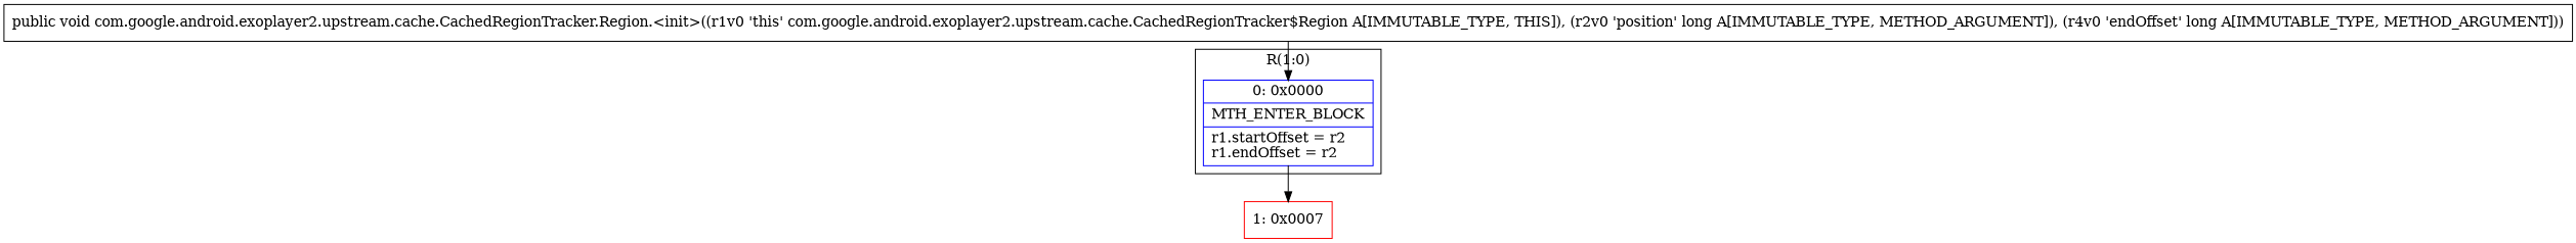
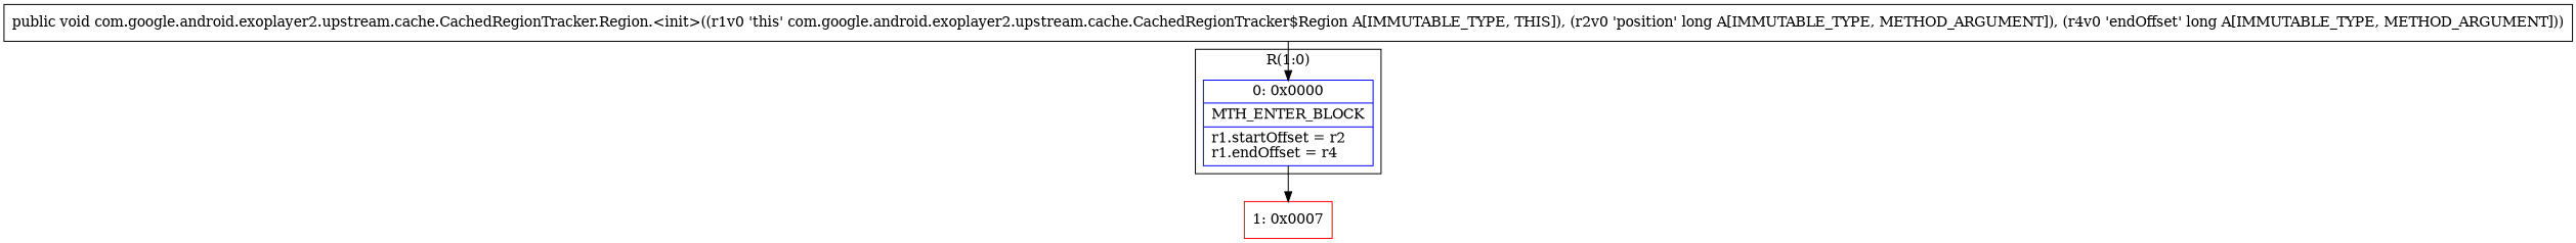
  digraph {
    node [shape=record]
-   n1 [color=blue label="{0\:\ 0x0000|MTH_ENTER_BLOCK\l|r1.startOffset = r2\lr1.endOffset = r2\l}"]
+   n1 [color=blue label="{0\:\ 0x0000|MTH_ENTER_BLOCK\l|r1.startOffset = r2\lr1.endOffset = r4\l}"]
    n2 [color=red label="{1\:\ 0x0007}"]
    n3 [label="{public void com.google.android.exoplayer2.upstream.cache.CachedRegionTracker.Region.\<init\>((r1v0 'this' com.google.android.exoplayer2.upstream.cache.CachedRegionTracker$Region A[IMMUTABLE_TYPE, THIS]), (r2v0 'position' long A[IMMUTABLE_TYPE, METHOD_ARGUMENT]), (r4v0 'endOffset' long A[IMMUTABLE_TYPE, METHOD_ARGUMENT])) }"]
    subgraph cluster_1 {
      label="R(1:0)"
      n1
    }
    n1 -> n2
    n3 -> n1
  }
